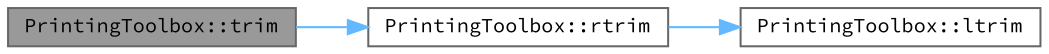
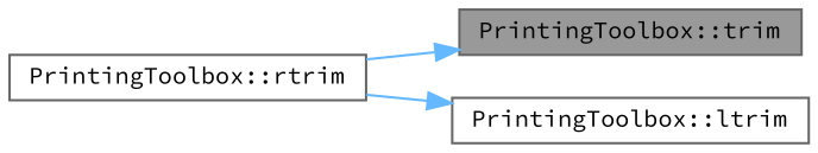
  digraph {
    fontname="Source Code Pro"
    rankdir=LR
    node [color=grey40 fillcolor=white fontname="Source Code Pro" fontsize=10 shape=box style=filled]
    edge [color=steelblue1 fontname="Source Code Pro" fontsize=10 labelfontname=Helvetica labelfontsize=10 style=solid]
    n1 [color=gray40 fillcolor=grey60 fontcolor=black height=0.2 label="PrintingToolbox::trim" width=0.4]
    n2 [height=0.2 label="PrintingToolbox::rtrim" width=0.4]
    n3 [height=0.2 label="PrintingToolbox::ltrim" width=0.4]
-   n1 -> n2
+   n2 -> n1
    n2 -> n3
  }
